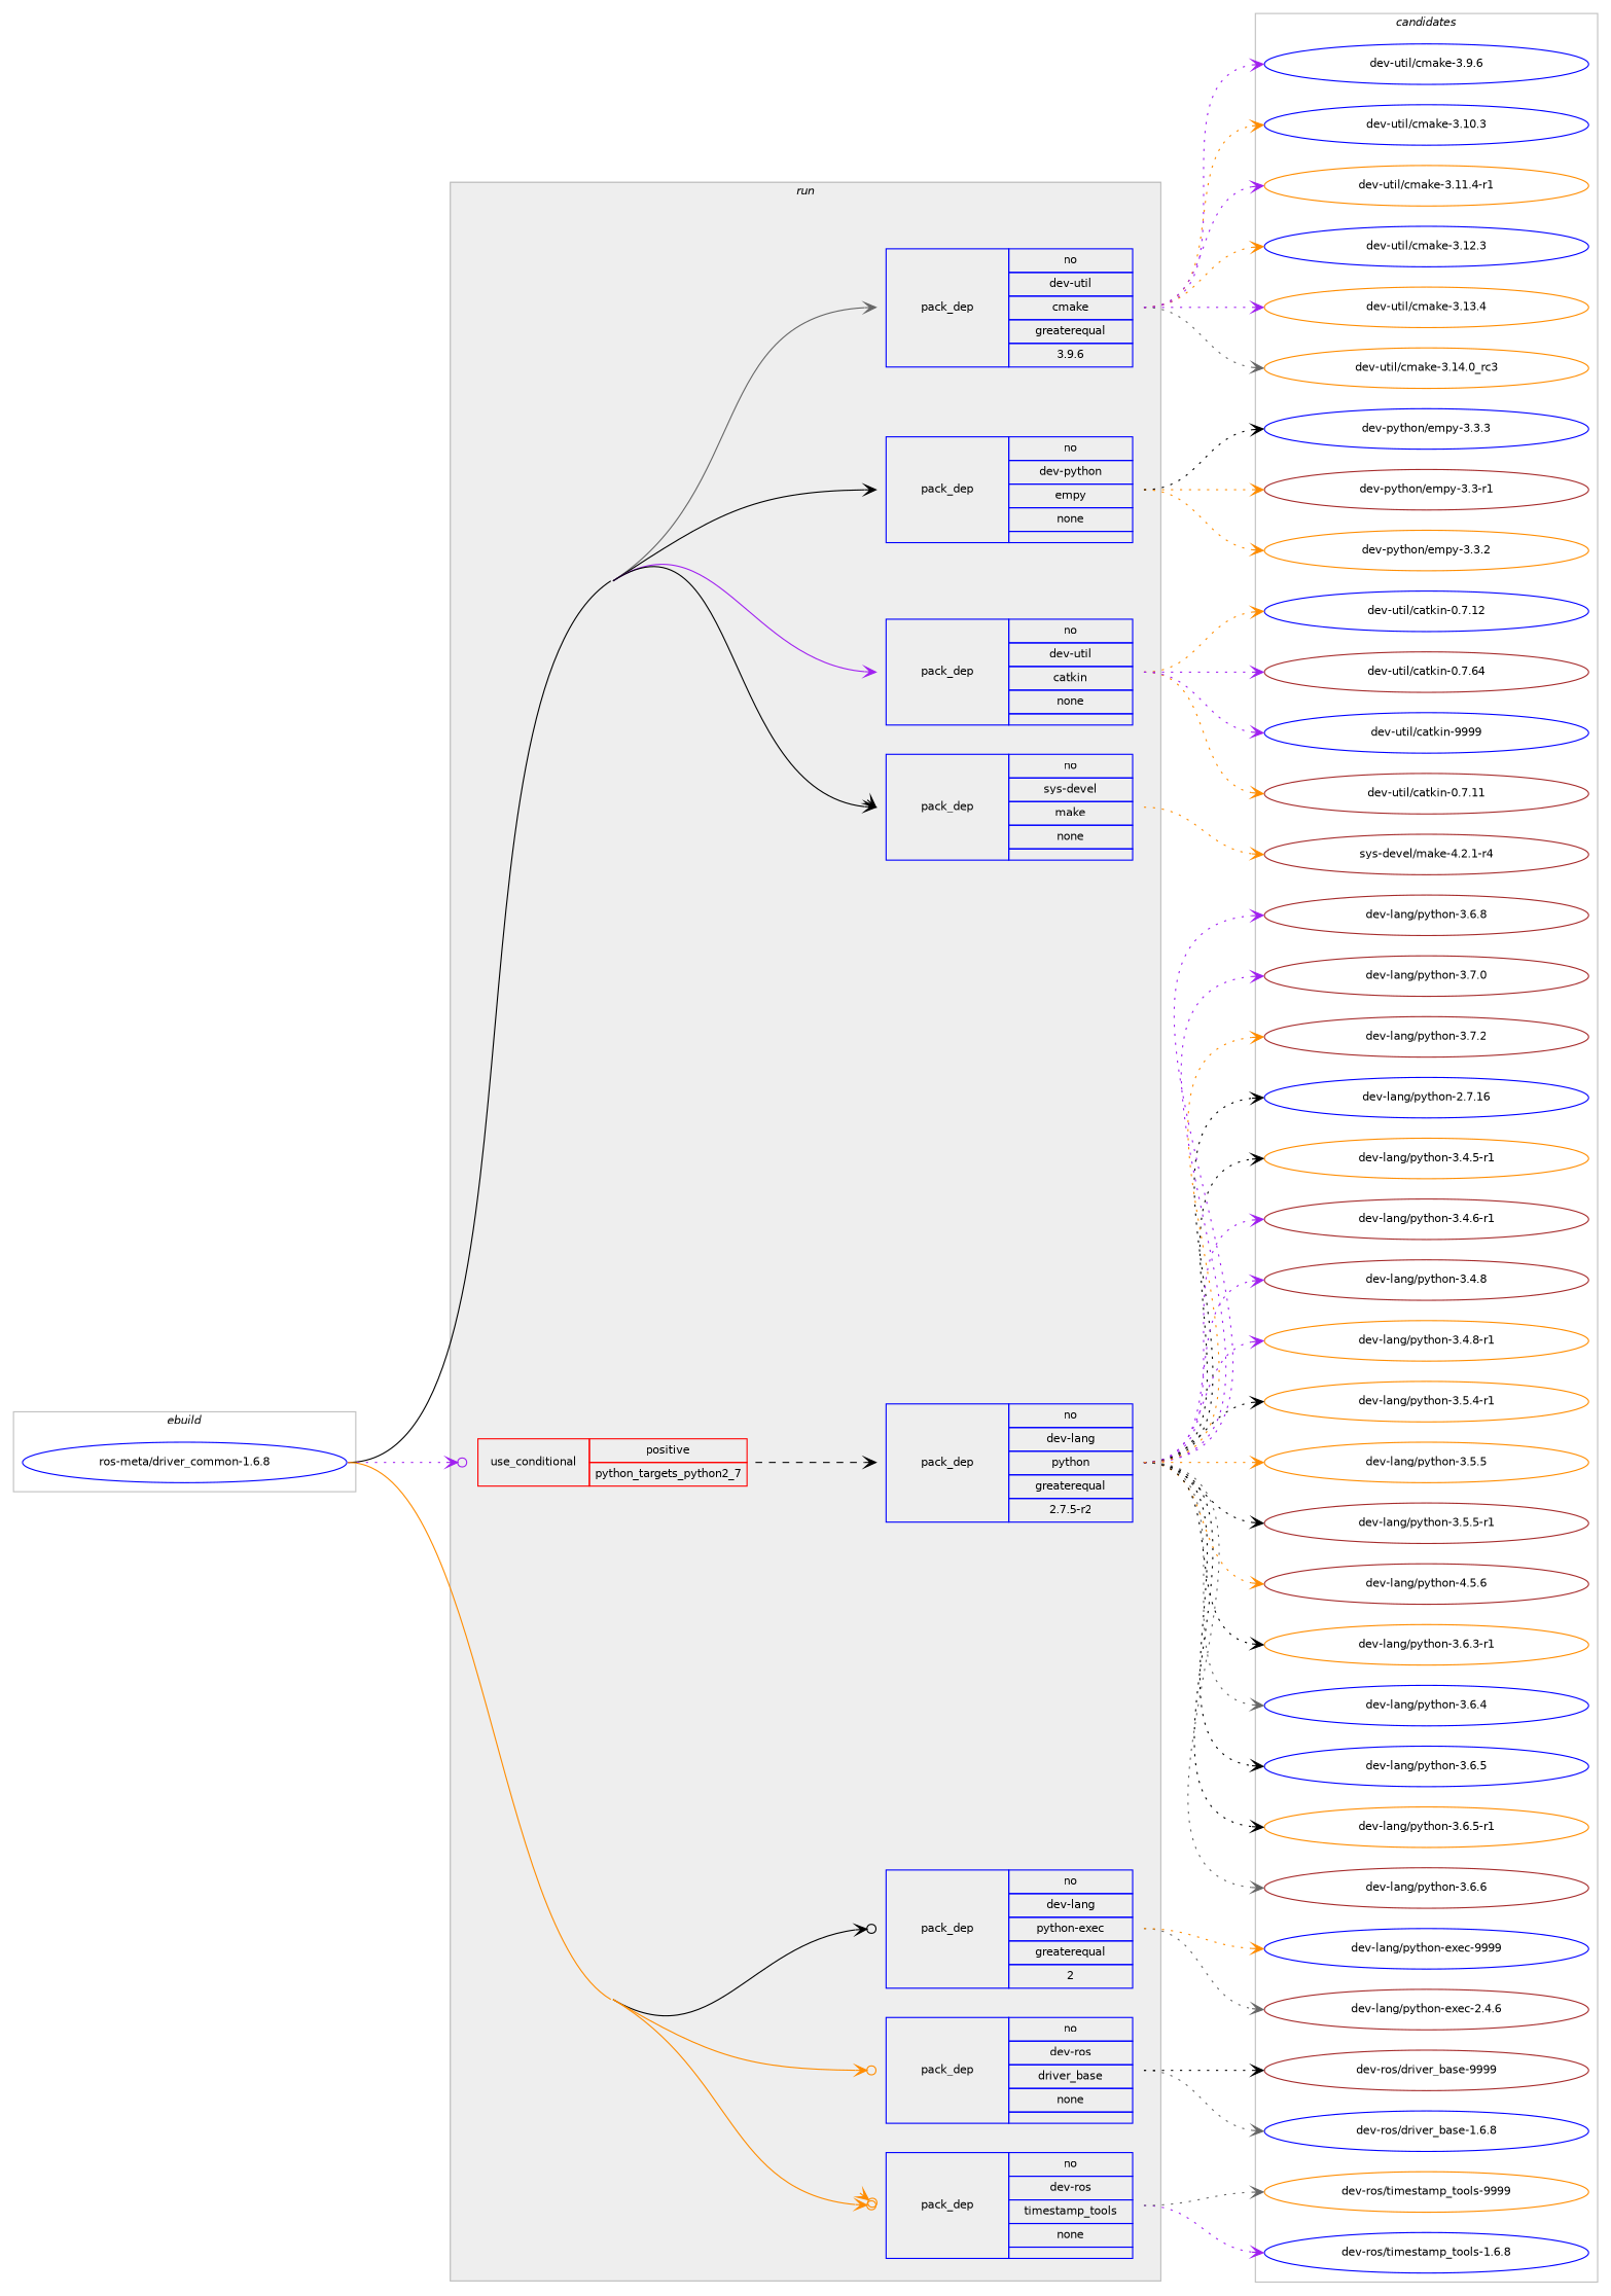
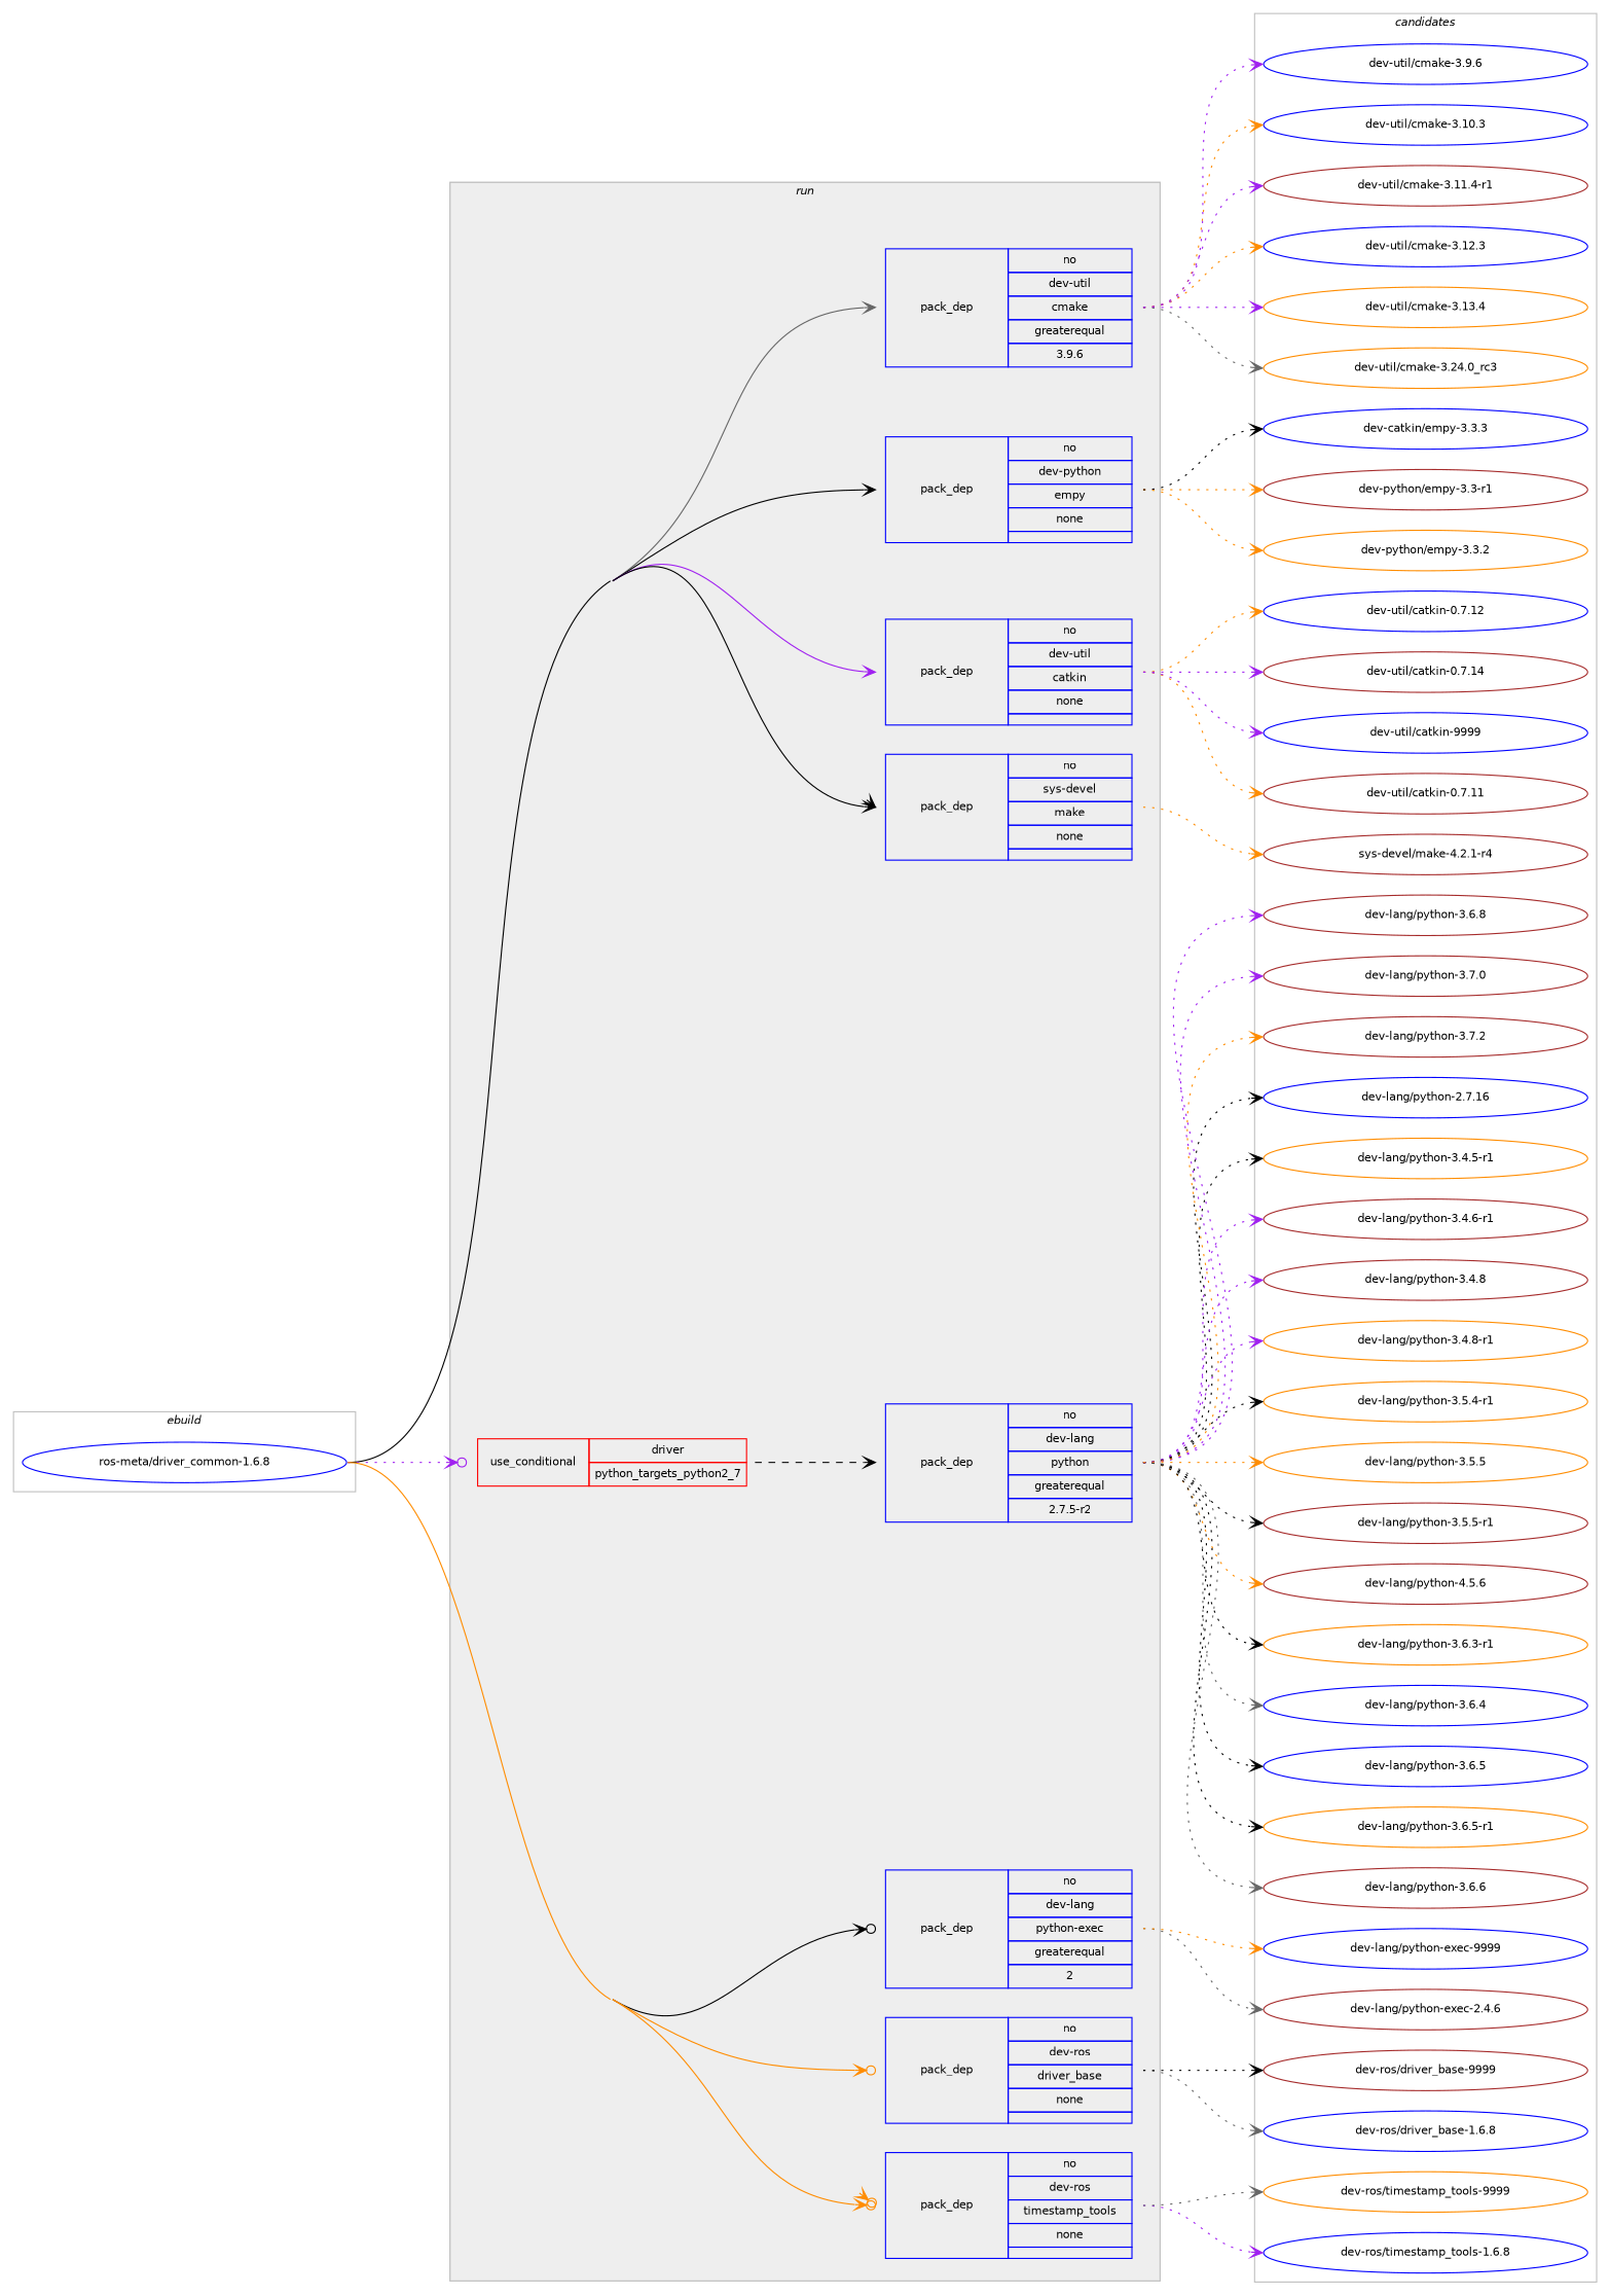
  digraph {
    compound=true
    concentrate=true
    fontname=Helvetica
    fontsize=10
    newrank=true
    rankdir=LR
    ranksep=1.5
    node [color=blue fontname=Helvetica fontsize=10]
    edge [arrowhead=vee color=black headport=w style=dotted tailport=e weight=100]
    n1 [label="ros-meta/driver_common-1.6.8" width=4]
    n2 [label=<<TABLE BORDER="0" CELLBORDER="1" CELLSPACING="0" CELLPADDING="4" WIDTH="220"><TR><TD ROWSPAN="6" CELLPADDING="30">pack_dep</TD></TR><TR><TD WIDTH="110">no</TD></TR><TR><TD>dev-util</TD></TR><TR><TD>cmake</TD></TR><TR><TD>greaterequal</TD></TR><TR><TD>3.9.6</TD></TR></TABLE>> shape=none]
    n3 [label=<<TABLE BORDER="0" CELLBORDER="1" CELLSPACING="0" CELLPADDING="4" WIDTH="220"><TR><TD ROWSPAN="6" CELLPADDING="30">pack_dep</TD></TR><TR><TD WIDTH="110">no</TD></TR><TR><TD>dev-python</TD></TR><TR><TD>empy</TD></TR><TR><TD>none</TD></TR><TR><TD></TD></TR></TABLE>> shape=none]
    n4 [label=<<TABLE BORDER="0" CELLBORDER="1" CELLSPACING="0" CELLPADDING="4" WIDTH="220"><TR><TD ROWSPAN="6" CELLPADDING="30">pack_dep</TD></TR><TR><TD WIDTH="110">no</TD></TR><TR><TD>dev-util</TD></TR><TR><TD>catkin</TD></TR><TR><TD>none</TD></TR><TR><TD></TD></TR></TABLE>> shape=none]
    n5 [label=<<TABLE BORDER="0" CELLBORDER="1" CELLSPACING="0" CELLPADDING="4" WIDTH="220"><TR><TD ROWSPAN="6" CELLPADDING="30">pack_dep</TD></TR><TR><TD WIDTH="110">no</TD></TR><TR><TD>sys-devel</TD></TR><TR><TD>make</TD></TR><TR><TD>none</TD></TR><TR><TD></TD></TR></TABLE>> shape=none]
    n6 [label=<<TABLE BORDER="0" CELLBORDER="1" CELLSPACING="0" CELLPADDING="4" WIDTH="220"><TR><TD ROWSPAN="6" CELLPADDING="30">pack_dep</TD></TR><TR><TD WIDTH="110">no</TD></TR><TR><TD>dev-lang</TD></TR><TR><TD>python</TD></TR><TR><TD>greaterequal</TD></TR><TR><TD>2.7.5-r2</TD></TR></TABLE>> shape=none]
-   n7 [color=red label=<<TABLE BORDER="0" CELLBORDER="1" CELLSPACING="0" CELLPADDING="4"><TR><TD ROWSPAN="3" CELLPADDING="10">use_conditional</TD></TR><TR><TD>positive</TD></TR><TR><TD>python_targets_python2_7</TD></TR></TABLE>> shape=none]
+   n7 [color=red label=<<TABLE BORDER="0" CELLBORDER="1" CELLSPACING="0" CELLPADDING="4"><TR><TD ROWSPAN="3" CELLPADDING="10">use_conditional</TD></TR><TR><TD>driver</TD></TR><TR><TD>python_targets_python2_7</TD></TR></TABLE>> shape=none]
    n8 [label=<<TABLE BORDER="0" CELLBORDER="1" CELLSPACING="0" CELLPADDING="4" WIDTH="220"><TR><TD ROWSPAN="6" CELLPADDING="30">pack_dep</TD></TR><TR><TD WIDTH="110">no</TD></TR><TR><TD>dev-lang</TD></TR><TR><TD>python-exec</TD></TR><TR><TD>greaterequal</TD></TR><TR><TD>2</TD></TR></TABLE>> shape=none]
    n9 [label=<<TABLE BORDER="0" CELLBORDER="1" CELLSPACING="0" CELLPADDING="4" WIDTH="220"><TR><TD ROWSPAN="6" CELLPADDING="30">pack_dep</TD></TR><TR><TD WIDTH="110">no</TD></TR><TR><TD>dev-ros</TD></TR><TR><TD>driver_base</TD></TR><TR><TD>none</TD></TR><TR><TD></TD></TR></TABLE>> shape=none]
    n10 [label=<<TABLE BORDER="0" CELLBORDER="1" CELLSPACING="0" CELLPADDING="4" WIDTH="220"><TR><TD ROWSPAN="6" CELLPADDING="30">pack_dep</TD></TR><TR><TD WIDTH="110">no</TD></TR><TR><TD>dev-ros</TD></TR><TR><TD>timestamp_tools</TD></TR><TR><TD>none</TD></TR><TR><TD></TD></TR></TABLE>> shape=none]
    n11 [color=brown label="dev-python/empy-3.3-r1" width=4]
    n12 [color=darkorange label="dev-python/empy-3.3.2" width=4]
-   n13 [label="dev-python/empy-3.3.3" width=4]
+   n13 [label="dev-catkin/empy-3.3.3" width=4]
    n14 [color=brown label="dev-util/catkin-0.7.11" width=4]
    n15 [label="dev-util/catkin-0.7.12" width=4]
-   n16 [color=brown label="dev-util/catkin-0.7.64" width=4]
+   n16 [color=brown label="dev-util/catkin-0.7.14" width=4]
    n17 [label="dev-util/catkin-9999" width=4]
    n18 [label="dev-util/cmake-3.10.3" width=4]
-   n19 [color=darkorange label="dev-util/cmake-3.11.4-r1" width=4]
+   n19 [color=brown label="dev-util/cmake-3.11.4-r1" width=4]
    n20 [label="dev-util/cmake-3.12.3" width=4]
    n21 [color=darkorange label="dev-util/cmake-3.13.4" width=4]
-   n22 [color=darkorange label="dev-util/cmake-3.14.0_rc3" width=4]
+   n22 [color=darkorange label="dev-util/cmake-3.24.0_rc3" width=4]
    n23 [label="dev-util/cmake-3.9.6" width=4]
    n24 [color=brown label="sys-devel/make-4.2.1-r4" width=4]
    n25 [label="dev-lang/python-2.7.16" width=4]
    n26 [color=darkorange label="dev-lang/python-3.4.5-r1" width=4]
    n27 [color=brown label="dev-lang/python-3.4.6-r1" width=4]
    n28 [color=brown label="dev-lang/python-3.4.8" width=4]
    n29 [color=darkorange label="dev-lang/python-3.4.8-r1" width=4]
    n30 [color=darkorange label="dev-lang/python-3.5.4-r1" width=4]
    n31 [color=darkorange label="dev-lang/python-3.5.5" width=4]
    n32 [color=brown label="dev-lang/python-3.5.5-r1" width=4]
    n33 [color=brown label="dev-lang/python-4.5.6" width=4]
    n34 [color=darkorange label="dev-lang/python-3.6.3-r1" width=4]
    n35 [label="dev-lang/python-3.6.4" width=4]
    n36 [label="dev-lang/python-3.6.5" width=4]
    n37 [color=darkorange label="dev-lang/python-3.6.5-r1" width=4]
    n38 [color=brown label="dev-lang/python-3.6.6" width=4]
    n39 [color=brown label="dev-lang/python-3.6.8" width=4]
    n40 [color=brown label="dev-lang/python-3.7.0" width=4]
    n41 [color=brown label="dev-lang/python-3.7.2" width=4]
    n42 [color=brown label="dev-lang/python-exec-2.4.6" width=4]
    n43 [label="dev-lang/python-exec-9999" width=4]
    n44 [label="dev-ros/driver_base-1.6.8" width=4]
    n45 [color=brown label="dev-ros/driver_base-9999" width=4]
    n46 [label="dev-ros/timestamp_tools-1.6.8" width=4]
    n47 [color=darkorange label="dev-ros/timestamp_tools-9999" width=4]
    subgraph cluster_1 {
      color=gray
      label=<<i>ebuild</i>>
      rank=same
      n1
    }
    subgraph cluster_2 {
      color=gray
      label=<<i>dependencies</i>>
      subgraph cluster_3 {
        color=gray
        fillcolor="#eeeeee"
        label=<<i>compile</i>>
        style=filled
        subgraph sub_4 {
          color=gray
          fillcolor="#eeeeee"
          label=<<i>compile</i>>
          style=filled
          n2
        }
        subgraph sub_5 {
          color=gray
          fillcolor="#eeeeee"
          label=<<i>compile</i>>
          style=filled
          n3
        }
        subgraph sub_6 {
          color=gray
          fillcolor="#eeeeee"
          label=<<i>compile</i>>
          style=filled
          n4
        }
        subgraph sub_7 {
          color=gray
          fillcolor="#eeeeee"
          label=<<i>compile</i>>
          style=filled
          n5
        }
      }
      subgraph cluster_8 {
        color=gray
        fillcolor="#eeeeee"
        label=<<i>compile and run</i>>
        style=filled
        subgraph sub_9 {
          color=gray
          fillcolor="#eeeeee"
          label=<<i>compile and run</i>>
          style=filled
          n7
          subgraph sub_10 {
            color=gray
            fillcolor="#eeeeee"
            label=<<i>compile and run</i>>
            style=filled
            n6
          }
        }
        subgraph sub_11 {
          color=gray
          fillcolor="#eeeeee"
          label=<<i>compile and run</i>>
          style=filled
          n8
        }
        subgraph sub_12 {
          color=gray
          fillcolor="#eeeeee"
          label=<<i>compile and run</i>>
          style=filled
          n9
        }
        subgraph sub_13 {
          color=gray
          fillcolor="#eeeeee"
          label=<<i>compile and run</i>>
          style=filled
          n10
        }
      }
      subgraph cluster_14 {
        color=gray
        fillcolor="#eeeeee"
        label=<<i>run</i>>
        style=filled
      }
    }
    subgraph cluster_15 {
      color=gray
      label=<<i>candidates</i>>
      rank=same
      subgraph sub_16 {
        color=black
        label=<<i>candidates</i>>
        nodesep=1
        rank=same
        n11
        n12
        n13
      }
      subgraph sub_17 {
        color=black
        label=<<i>candidates</i>>
        nodesep=1
        rank=same
        n14
        n15
        n16
        n17
      }
      subgraph sub_18 {
        color=black
        label=<<i>candidates</i>>
        nodesep=1
        rank=same
        n18
        n19
        n20
        n21
        n22
        n23
      }
      subgraph sub_19 {
        color=black
        label=<<i>candidates</i>>
        nodesep=1
        rank=same
        n24
      }
      subgraph sub_20 {
        color=black
        label=<<i>candidates</i>>
        nodesep=1
        rank=same
        n25
        n26
        n27
        n28
        n29
        n30
        n31
        n32
        n33
        n34
        n35
        n36
        n37
        n38
        n39
        n40
        n41
      }
      subgraph sub_21 {
        color=black
        label=<<i>candidates</i>>
        nodesep=1
        rank=same
        n42
        n43
      }
      subgraph sub_22 {
        color=black
        label=<<i>candidates</i>>
        nodesep=1
        rank=same
        n44
        n45
      }
      subgraph sub_23 {
        color=black
        label=<<i>candidates</i>>
        nodesep=1
        rank=same
        n46
        n47
      }
    }
    n1 -> n2 [color=gray40 style=solid weight=20]
    n1 -> n3 [style=solid weight=20]
    n1 -> n4 [color=purple style=solid weight=20]
    n1 -> n5 [style=solid weight=20]
    n1 -> n7 [arrowhead=odotvee color=purple weight=20]
    n1 -> n8 [arrowhead=odotvee style=solid weight=20]
    n1 -> n9 [arrowhead=odotvee color=darkorange style=solid weight=20]
    n1 -> n10 [arrowhead=odotvee color=darkorange style=solid weight=20]
    n2 -> n18 [color=darkorange]
    n2 -> n19 [color=purple]
    n2 -> n20 [color=darkorange]
    n2 -> n21 [color=purple]
    n2 -> n22 [color=gray40]
    n2 -> n23 [color=purple]
    n3 -> n11 [color=darkorange]
    n3 -> n12 [color=darkorange]
    n3 -> n13
    n4 -> n14 [color=darkorange]
    n4 -> n15 [color=darkorange]
    n4 -> n16 [color=purple]
    n4 -> n17 [color=purple]
    n5 -> n24 [color=darkorange]
    n6 -> n25
    n6 -> n26
    n6 -> n27 [color=purple]
    n6 -> n28 [color=purple]
    n6 -> n29 [color=purple]
    n6 -> n30
    n6 -> n31 [color=darkorange]
    n6 -> n32
    n6 -> n33 [color=darkorange]
    n6 -> n34
    n6 -> n35 [color=gray40]
    n6 -> n36
    n6 -> n37
    n6 -> n38 [color=gray40]
    n6 -> n39 [color=purple]
    n6 -> n40 [color=purple]
    n6 -> n41 [color=darkorange]
    n7 -> n6 [style=dashed weight=20]
    n8 -> n42 [color=gray40]
    n8 -> n43 [color=darkorange]
    n9 -> n44 [color=gray40]
    n9 -> n45
    n10 -> n46 [color=purple]
    n10 -> n47 [color=gray40]
  }
